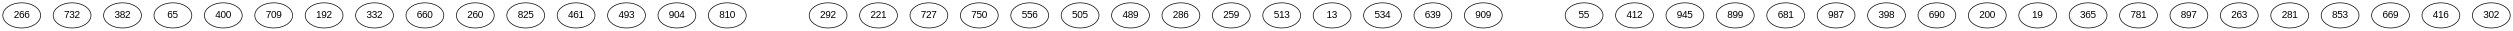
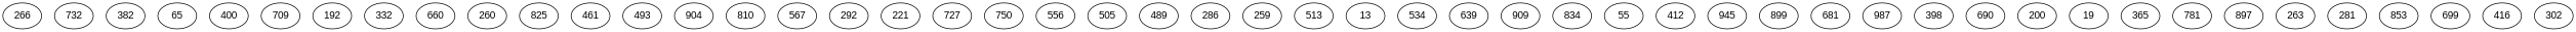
  graph {
    fontname="Liberation Sans"
    node [fontname="Liberation Sans"]
    266
    732
    382
    65
    400
    709
    192
    332
    660
    260
    825
    461
    493
    904
    810
+   567
    292
    221
    727
    750
    556
    505
    489
    286
    259
    513
    13
    534
    639
    909
+   834
    55
    412
    945
    899
    681
    987
    398
    690
    200
    19
    365
    781
    897
    263
    281
    853
-   669
+   669 [label=699]
    416
    302
  }
